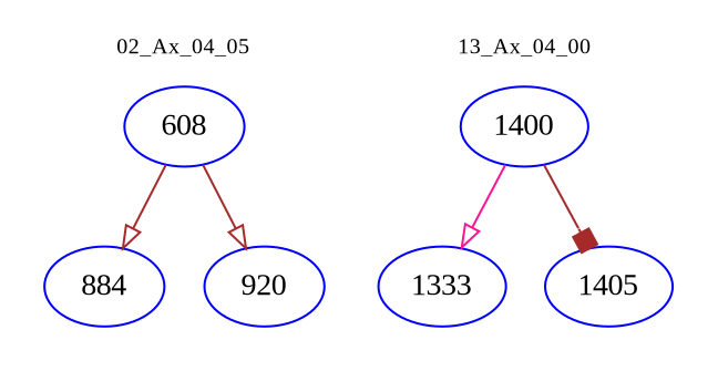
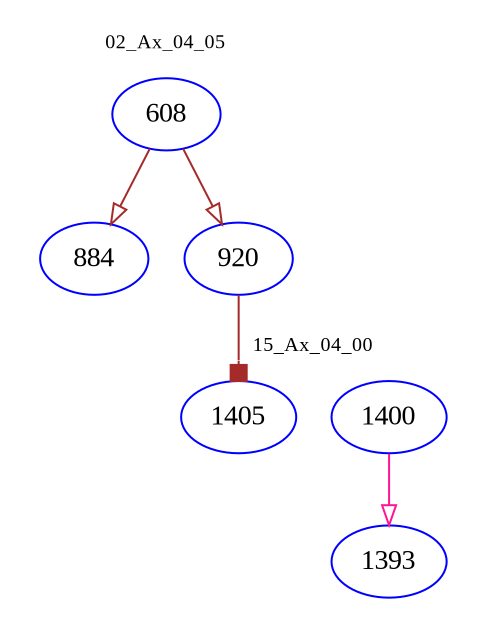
  digraph {
    fontname="Liberation Serif"
    node [color=blue fontname="Liberation Serif"]
    edge [arrowhead=onormal color=brown fontname="Liberation Serif"]
    n1 [label=608]
    n2 [label=884]
    n3 [label=920]
    n4 [label=1400]
-   n5 [label=1333]
+   n5 [label=1393]
    n6 [label=1405]
    subgraph cluster_1 {
      color=white
      fontsize=10
      label="02_Ax_04_05"
      n1
      n2
      n3
    }
    subgraph cluster_2 {
      color=white
      fontsize=10
-     label="13_Ax_04_00"
+     label="15_Ax_04_00"
      n4
      n5
      n6
    }
    n1 -> n2
    n1 -> n3
    n4 -> n5 [color=deeppink]
-   n4 -> n6 [arrowhead=box]
+   n3 -> n6 [arrowhead=box]
  }
